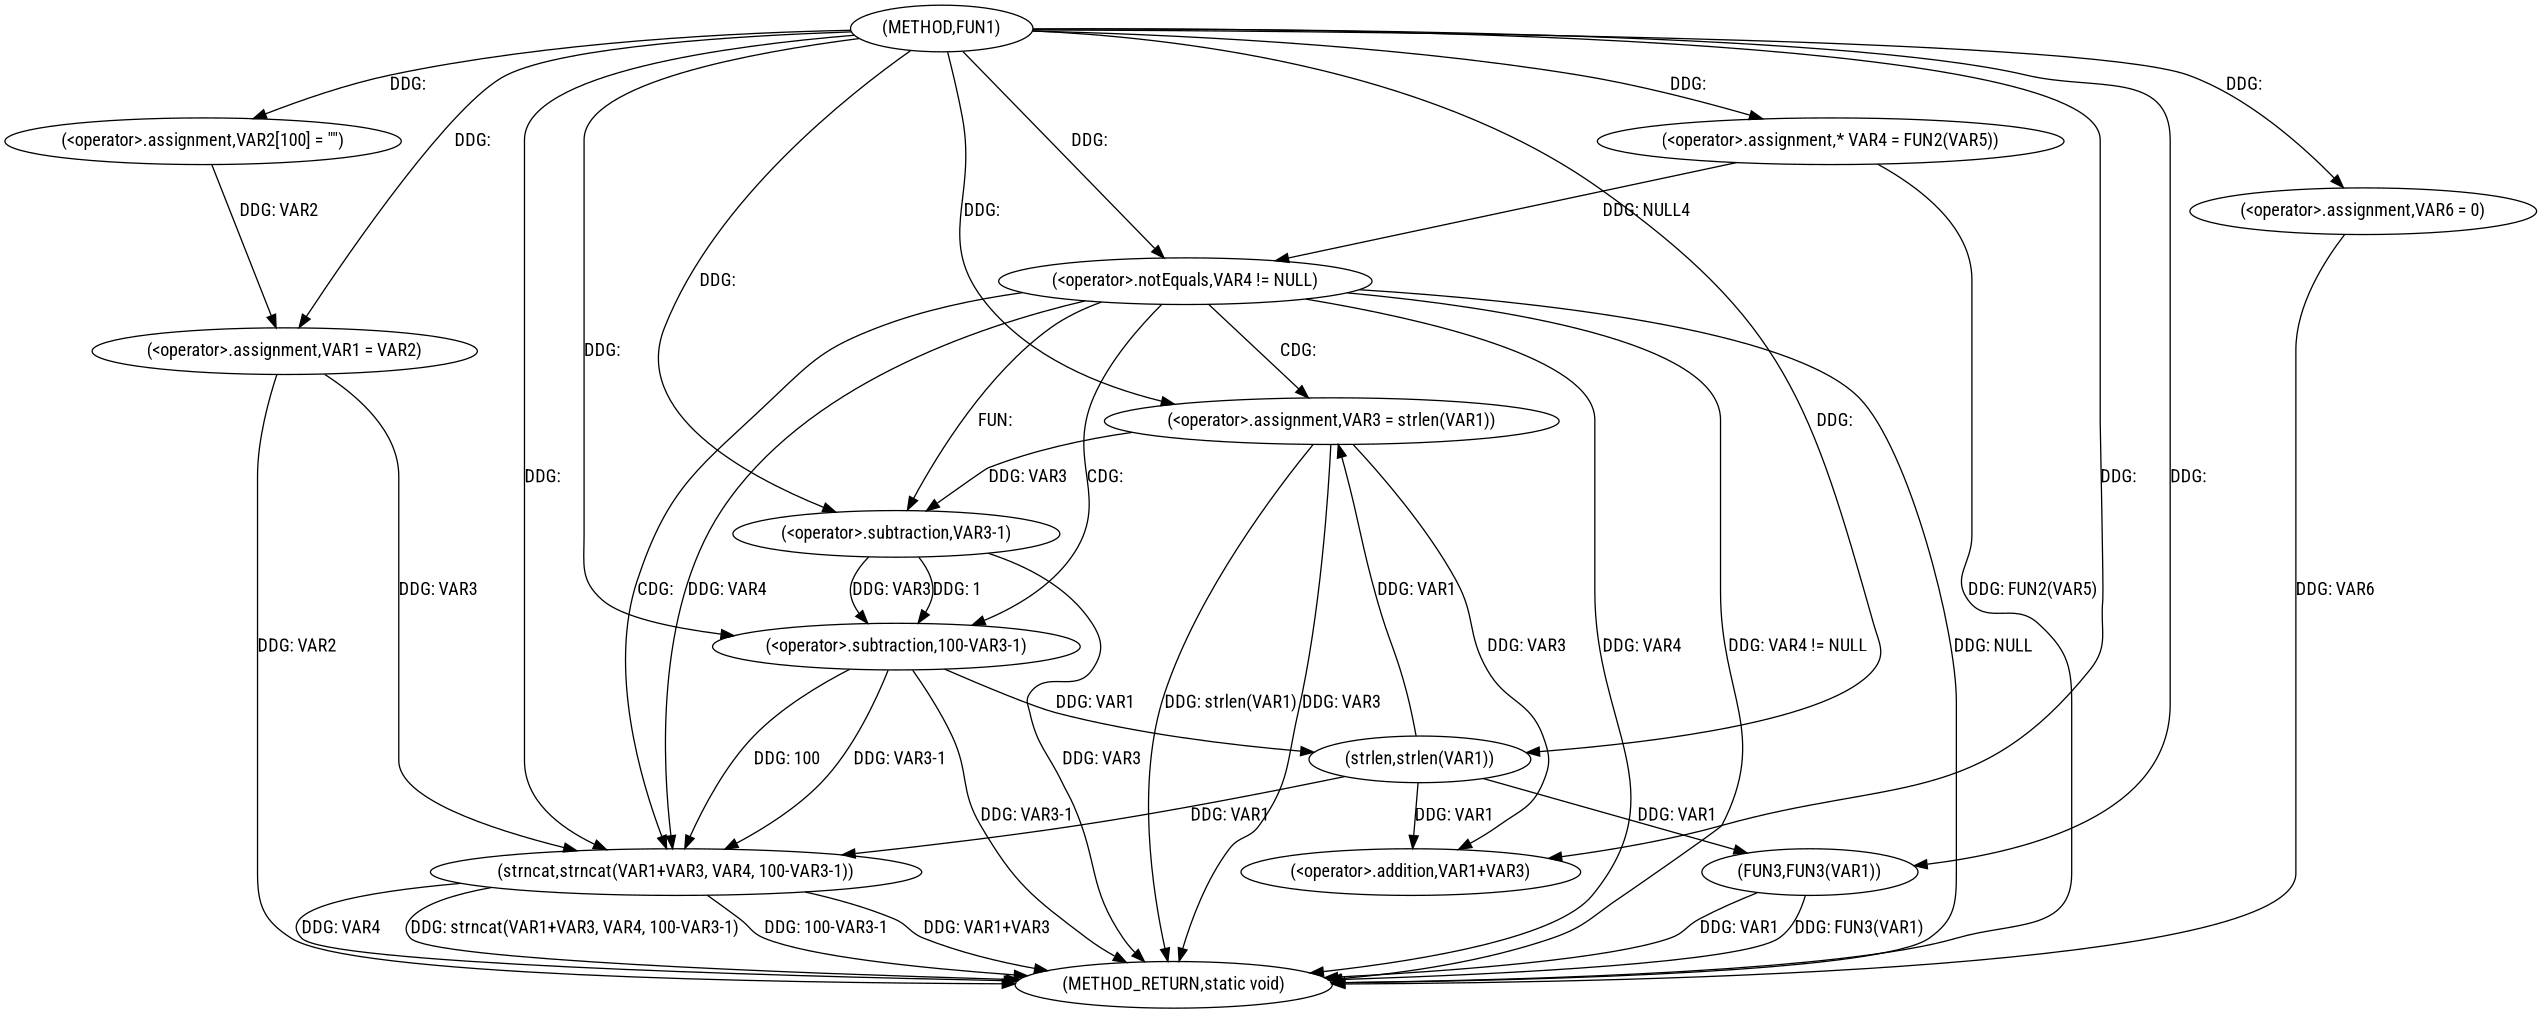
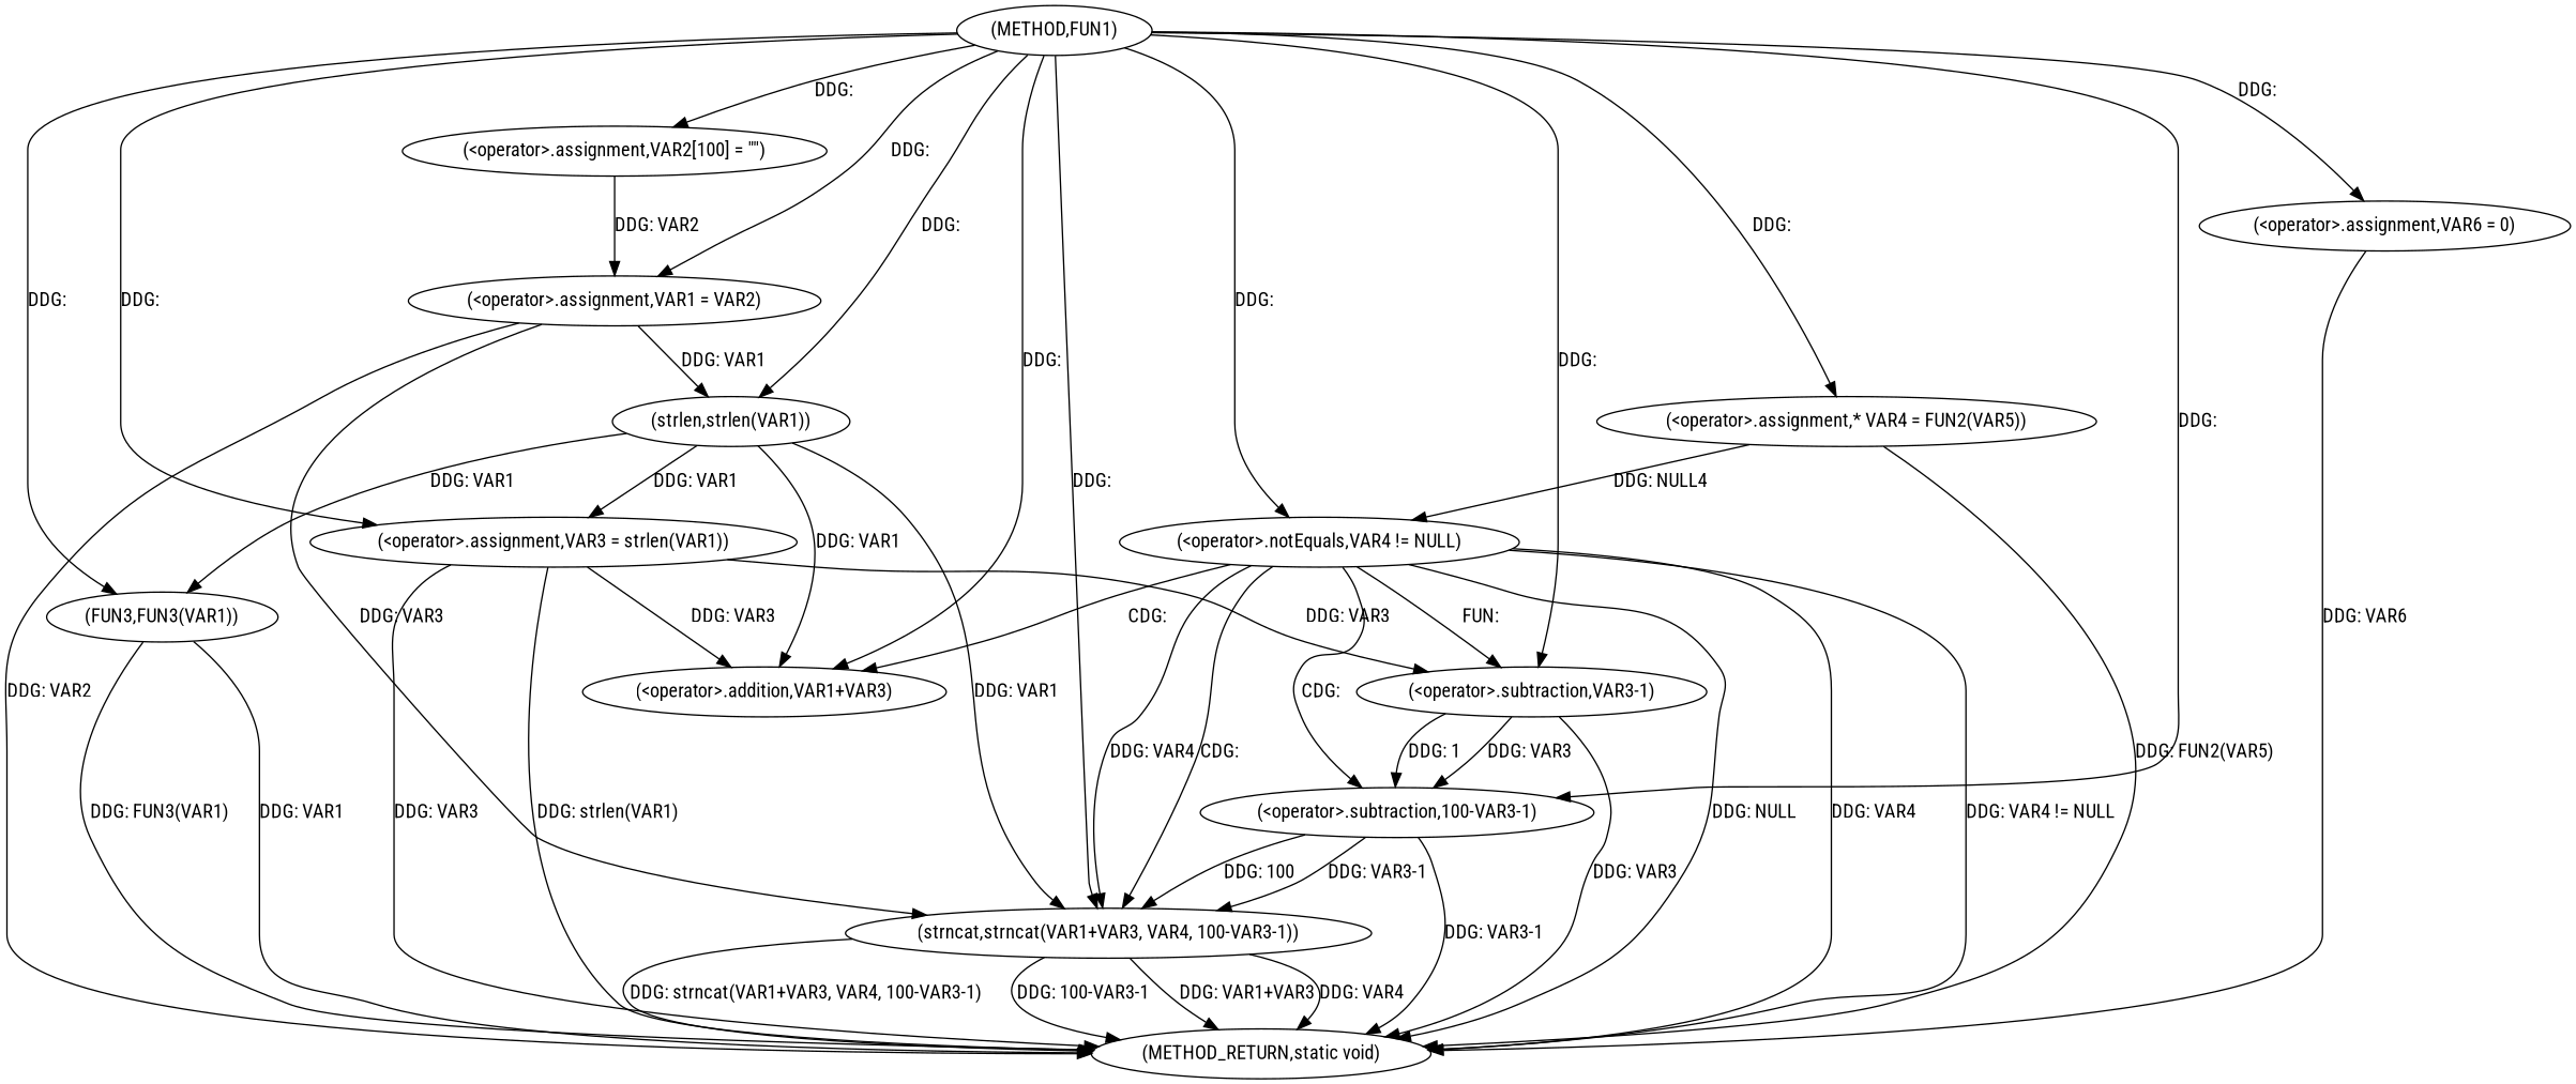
  digraph {
    fontname="Roboto Condensed"
    node [fontname="Roboto Condensed"]
    edge [fontname="Roboto Condensed"]
    n1 [label="(METHOD,FUN1)"]
    n2 [label="(<operator>.assignment,VAR2[100] = \"\")"]
    n3 [label="(<operator>.assignment,VAR1 = VAR2)"]
    n4 [label="(<operator>.assignment,VAR3 = strlen(VAR1))"]
    n5 [label="(strlen,strlen(VAR1))"]
    n6 [label="(<operator>.assignment,* VAR4 = FUN2(VAR5))"]
    n7 [label="(<operator>.notEquals,VAR4 != NULL)"]
    n8 [label="(strncat,strncat(VAR1+VAR3, VAR4, 100-VAR3-1))"]
    n9 [label="(<operator>.addition,VAR1+VAR3)"]
    n10 [label="(<operator>.subtraction,100-VAR3-1)"]
    n11 [label="(<operator>.subtraction,VAR3-1)"]
    n12 [label="(<operator>.assignment,VAR6 = 0)"]
    n13 [label="(FUN3,FUN3(VAR1))"]
    n14 [label="(METHOD_RETURN,static void)"]
    n1 -> n2 [label="DDG: "]
    n1 -> n3 [label="DDG: "]
    n1 -> n4 [label="DDG: "]
    n1 -> n5 [label="DDG: "]
    n1 -> n6 [label="DDG: "]
    n1 -> n7 [label="DDG: "]
    n1 -> n8 [label="DDG: "]
    n1 -> n9 [label="DDG: "]
    n1 -> n10 [label="DDG: "]
    n1 -> n11 [label="DDG: "]
    n1 -> n12 [label="DDG: "]
    n1 -> n13 [label="DDG: "]
    n2 -> n3 [label="DDG: VAR2"]
-   n10 -> n5 [label="DDG: VAR1"]
+   n3 -> n5 [label="DDG: VAR1"]
    n3 -> n8 [label="DDG: VAR3"]
    n3 -> n14 [label="DDG: VAR2"]
    n4 -> n9 [label="DDG: VAR3"]
    n4 -> n11 [label="DDG: VAR3"]
    n4 -> n14 [label="DDG: strlen(VAR1)"]
    n4 -> n14 [label="DDG: VAR3"]
    n5 -> n4 [label="DDG: VAR1"]
    n5 -> n8 [label="DDG: VAR1"]
    n5 -> n9 [label="DDG: VAR1"]
    n5 -> n13 [label="DDG: VAR1"]
    n6 -> n7 [label="DDG: NULL4"]
    n6 -> n14 [label="DDG: FUN2(VAR5)"]
    n7 -> n8 [label="DDG: VAR4"]
    n7 -> n8 [label="CDG: "]
-   n7 -> n4 [label="CDG: "]
+   n7 -> n9 [label="CDG: "]
    n7 -> n10 [label="CDG: "]
    n7 -> n11 [label="FUN: "]
    n7 -> n14 [label="DDG: VAR4"]
    n7 -> n14 [label="DDG: VAR4 != NULL"]
    n7 -> n14 [label="DDG: NULL"]
    n8 -> n14 [label="DDG: VAR1+VAR3"]
    n8 -> n14 [label="DDG: VAR4"]
    n8 -> n14 [label="DDG: strncat(VAR1+VAR3, VAR4, 100-VAR3-1)"]
    n8 -> n14 [label="DDG: 100-VAR3-1"]
    n10 -> n8 [label="DDG: 100"]
    n10 -> n8 [label="DDG: VAR3-1"]
    n10 -> n14 [label="DDG: VAR3-1"]
    n11 -> n10 [label="DDG: VAR3"]
    n11 -> n10 [label="DDG: 1"]
    n11 -> n14 [label="DDG: VAR3"]
    n12 -> n14 [label="DDG: VAR6"]
    n13 -> n14 [label="DDG: VAR1"]
    n13 -> n14 [label="DDG: FUN3(VAR1)"]
  }
